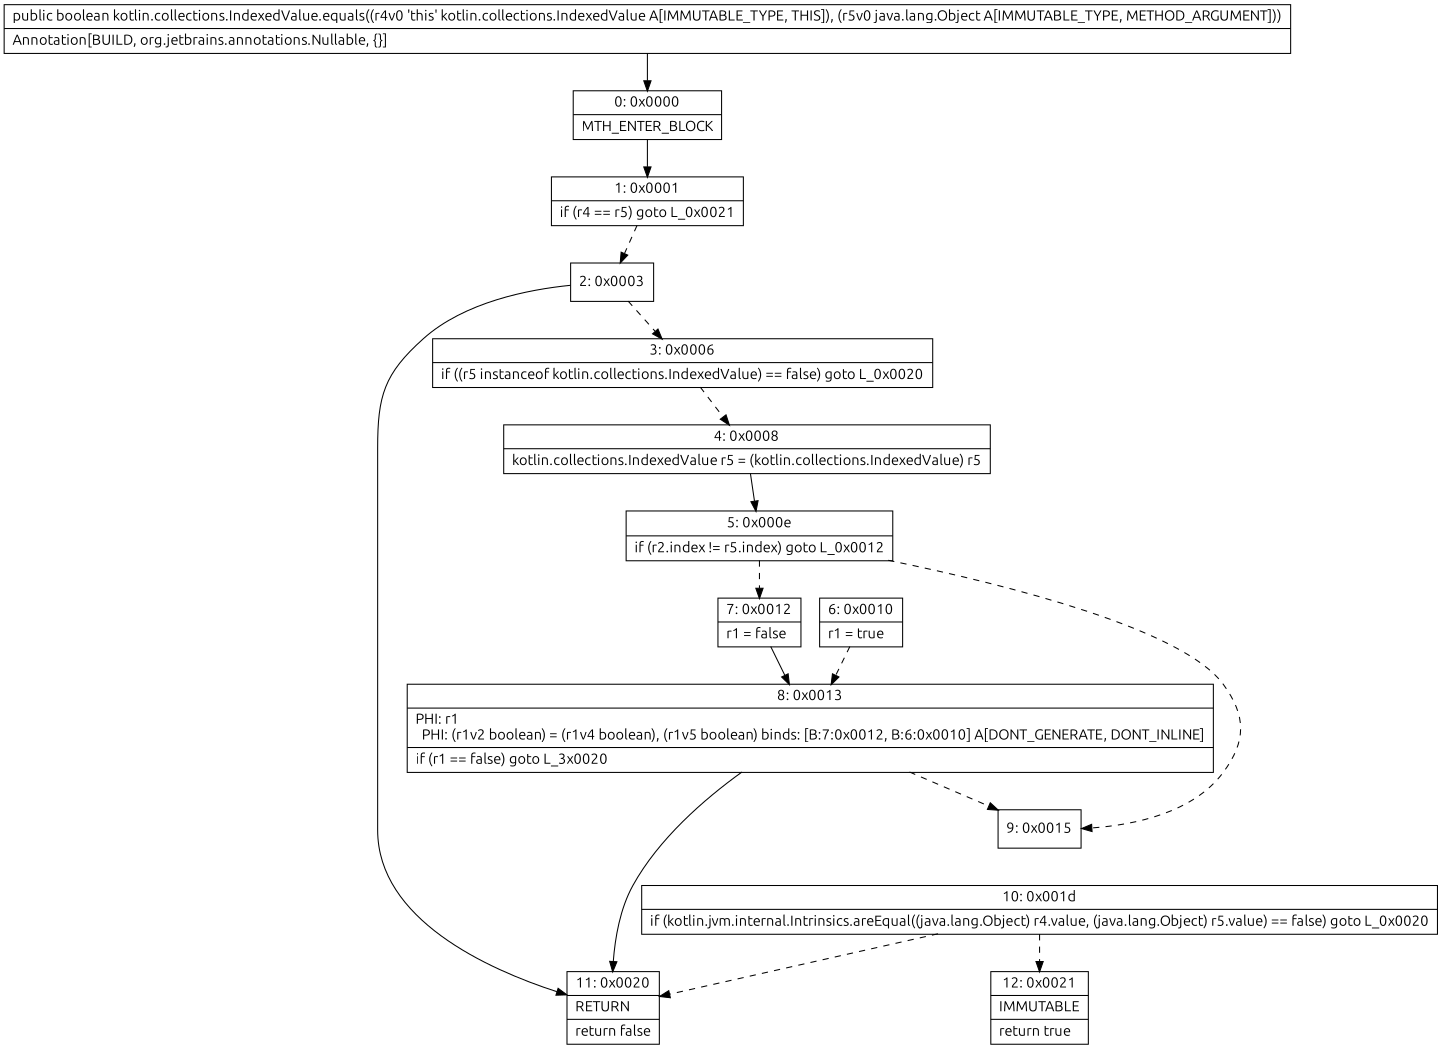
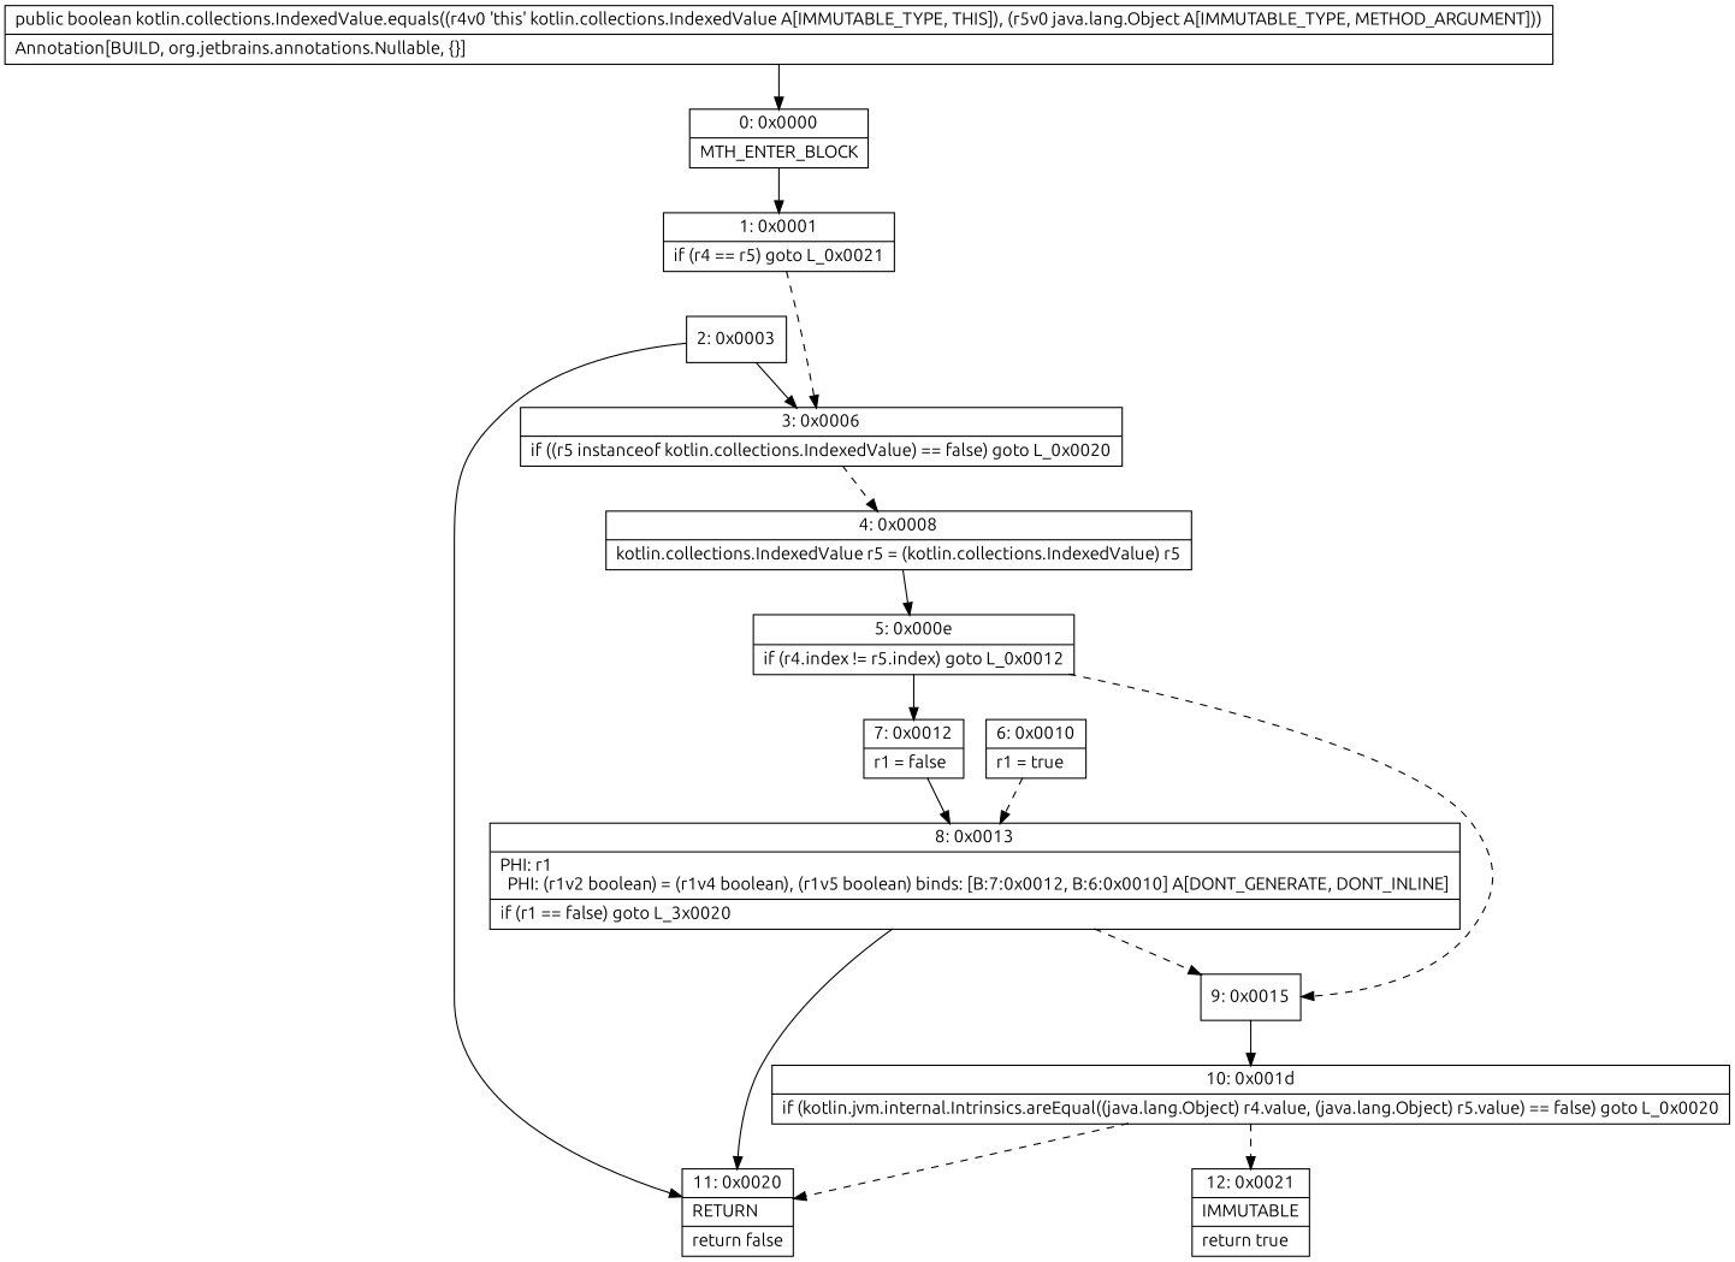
  digraph {
    fontname=Ubuntu
    node [fontname=Ubuntu shape=record]
    edge [fontname=Ubuntu]
    n1 [label="{0\:\ 0x0000|MTH_ENTER_BLOCK\l}"]
    n2 [label="{1\:\ 0x0001|if (r4 == r5) goto L_0x0021\l}"]
    n3 [label="{2\:\ 0x0003}"]
    n4 [label="{3\:\ 0x0006|if ((r5 instanceof kotlin.collections.IndexedValue) == false) goto L_0x0020\l}"]
    n5 [label="{11\:\ 0x0020|RETURN\l|return false\l}"]
    n6 [label="{12\:\ 0x0021|IMMUTABLE\l|return true\l}"]
    n7 [label="{4\:\ 0x0008|kotlin.collections.IndexedValue r5 = (kotlin.collections.IndexedValue) r5\l}"]
-   n8 [label="{5\:\ 0x000e|if (r2.index != r5.index) goto L_0x0012\l}"]
+   n8 [label="{5\:\ 0x000e|if (r4.index != r5.index) goto L_0x0012\l}"]
    n9 [label="{7\:\ 0x0012|r1 = false\l}"]
    n10 [label="{9\:\ 0x0015}"]
    n11 [label="{6\:\ 0x0010|r1 = true\l}"]
    n12 [label="{8\:\ 0x0013|PHI: r1 \l  PHI: (r1v2 boolean) = (r1v4 boolean), (r1v5 boolean) binds: [B:7:0x0012, B:6:0x0010] A[DONT_GENERATE, DONT_INLINE]\l|if (r1 == false) goto L_3x0020\l}"]
    n13 [label="{10\:\ 0x001d|if (kotlin.jvm.internal.Intrinsics.areEqual((java.lang.Object) r4.value, (java.lang.Object) r5.value) == false) goto L_0x0020\l}"]
    n14 [label="{public boolean kotlin.collections.IndexedValue.equals((r4v0 'this' kotlin.collections.IndexedValue A[IMMUTABLE_TYPE, THIS]), (r5v0 java.lang.Object A[IMMUTABLE_TYPE, METHOD_ARGUMENT]))  | Annotation[BUILD, org.jetbrains.annotations.Nullable, \{\}]\l}"]
    n1 -> n2
-   n2 -> n3 [style=dashed]
-   n3 -> n4 [style=dashed]
+   n2 -> n4 [style=dashed]
+   n3 -> n4
    n3 -> n5
    n4 -> n7 [style=dashed]
    n7 -> n8
-   n8 -> n9 [style=dashed]
+   n8 -> n9
    n8 -> n10 [style=dashed]
    n9 -> n12
+   n10 -> n13
    n11 -> n12 [style=dashed]
    n12 -> n5
    n12 -> n10 [style=dashed]
    n13 -> n5 [style=dashed]
    n13 -> n6 [style=dashed]
    n14 -> n1
  }
